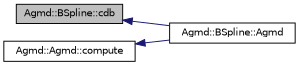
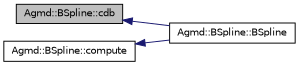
  digraph {
    fontname="DejaVu Sans"
    rankdir=LR
    node [color=black fillcolor=white fontname="DejaVu Sans" fontsize=10 shape=record style=filled]
    edge [color=midnightblue dir=back fontname="DejaVu Sans" fontsize=10 labelfontname=Helvetica labelfontsize=10 style=solid]
    n1 [fillcolor=grey75 fontcolor=black height=0.2 label="Agmd::BSpline::cdb" width=0.4]
-   n2 [height=0.2 label="Agmd::BSpline::Agmd" width=0.4]
-   n3 [height=0.2 label="Agmd::Agmd::compute" width=0.4]
+   n2 [height=0.2 label="Agmd::BSpline::BSpline" width=0.4]
+   n3 [height=0.2 label="Agmd::BSpline::compute" width=0.4]
    n1 -> n2
    n3 -> n2
  }
